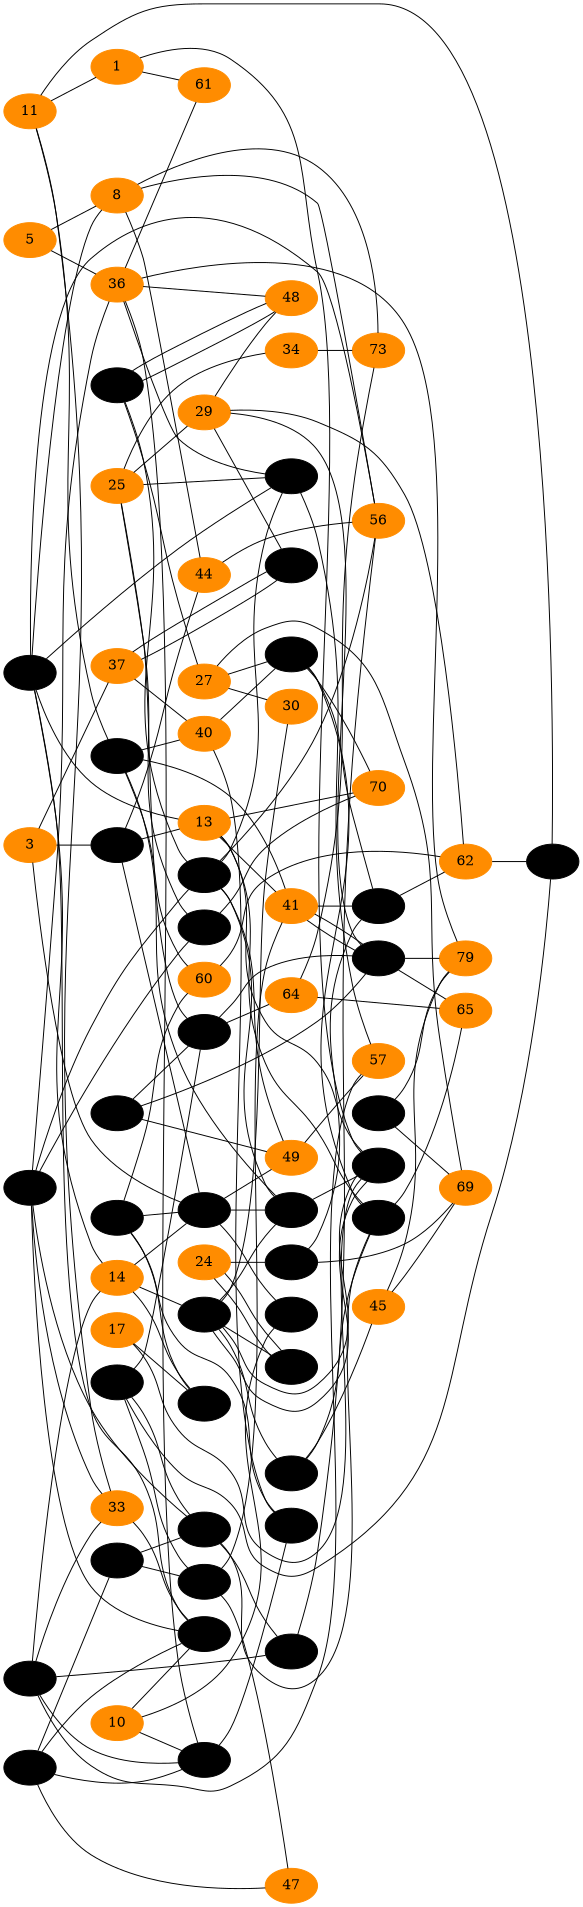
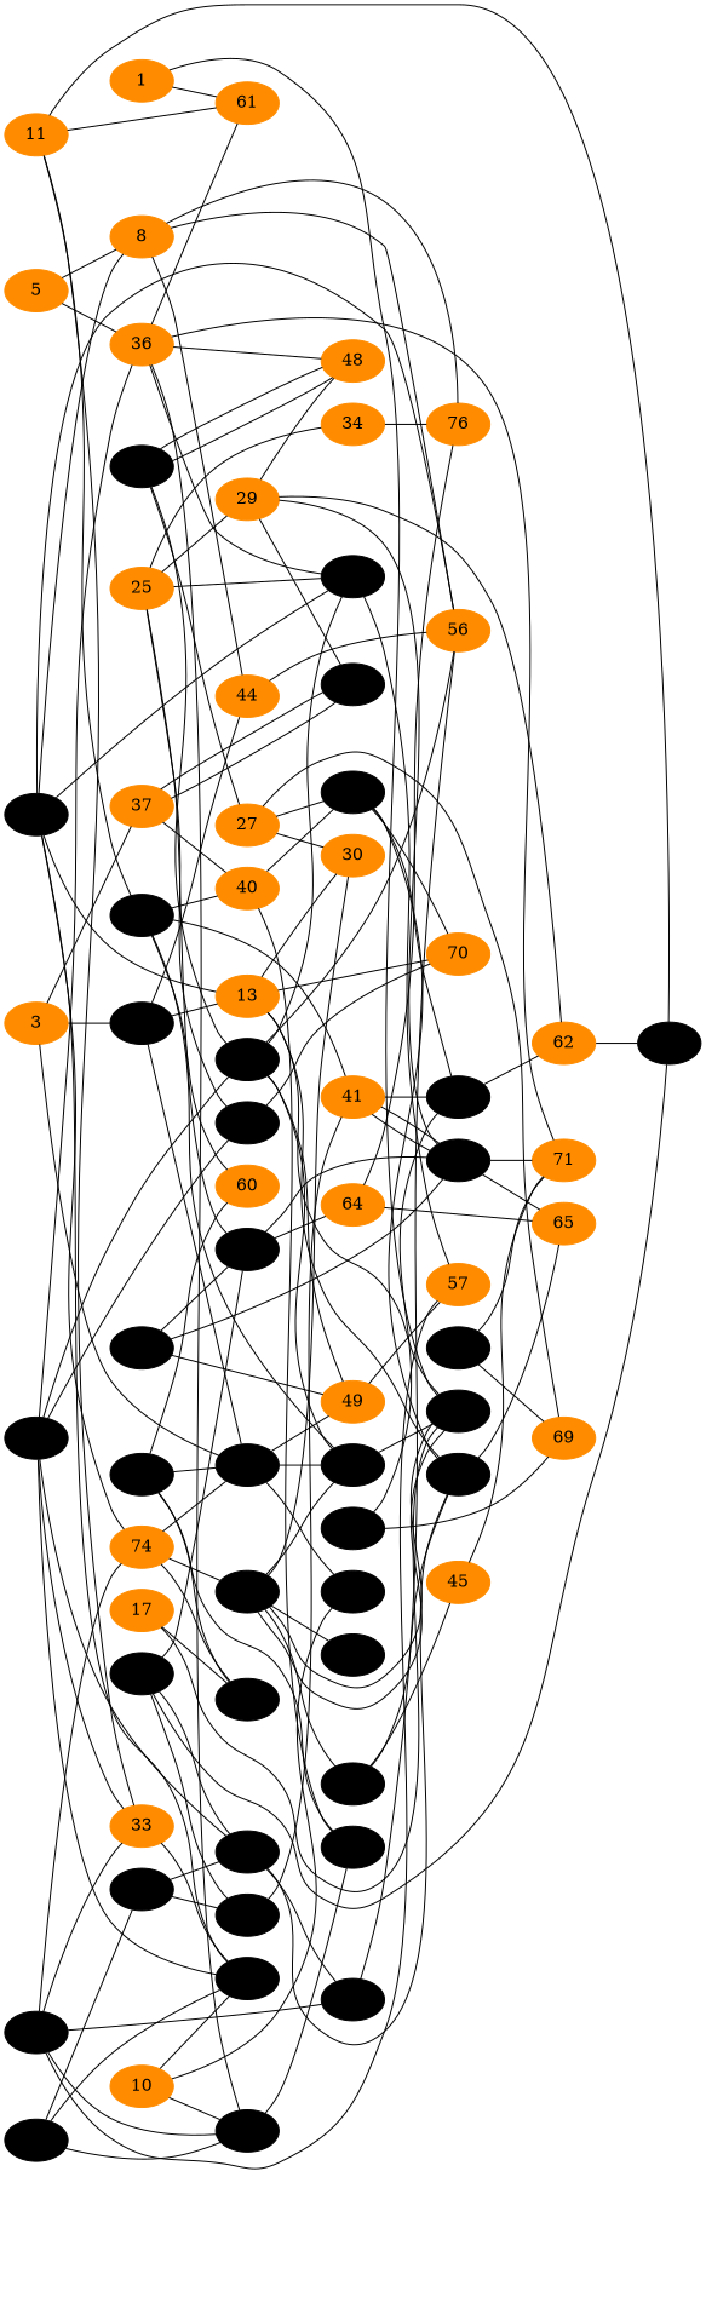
  graph {
    rankdir=LR
    node [color=black style=filled]
    1 [color=darkorange]
    61 [color=darkorange]
    63
    2
    18
    27 [color=darkorange]
    48 [color=darkorange]
    42
    56 [color=darkorange]
    35
    49 [color=darkorange]
    30 [color=darkorange]
    43
    69 [color=darkorange]
    3 [color=darkorange]
    7
    31
    37 [color=darkorange]
    13 [color=darkorange]
    44 [color=darkorange]
    51
    40 [color=darkorange]
    38
    8 [color=darkorange]
    4
-   14 [color=darkorange]
+   14 [color=darkorange label=74]
    68
-   73 [color=darkorange]
+   73 [color=darkorange label=76]
    41 [color=darkorange]
    54
    70 [color=darkorange]
    15
    58
    57 [color=darkorange]
    5 [color=darkorange]
    36 [color=darkorange]
    39
-   71 [color=darkorange label=79]
+   71 [color=darkorange]
    6
    22
    33 [color=darkorange]
    52
    53
    9
    20
-   47 [color=darkorange]
    21
    67
    10 [color=darkorange]
    11 [color=darkorange]
    26
    72
    60 [color=darkorange]
    12
    59
    50
    65 [color=darkorange]
    32
    66
    45 [color=darkorange]
    16
    46
    64 [color=darkorange]
    17 [color=darkorange]
    19
    62 [color=darkorange]
    23
-   24 [color=darkorange]
    28
    25 [color=darkorange]
    29 [color=darkorange]
    34 [color=darkorange]
    55
    1 -- 61
    1 -- 63
    2 -- 18
    2 -- 27
    2 -- 48
    2 -- 48
    18 -- 42
    18 -- 56
    18 -- 35
    18 -- 49
    27 -- 30
    27 -- 43
    27 -- 69
    42 -- 57
    35 -- 63
    49 -- 57
    43 -- 54
    43 -- 70
    43 -- 50
    3 -- 7
    3 -- 31
    3 -- 37
    7 -- 31
    7 -- 13
    7 -- 44
    31 -- 35
    31 -- 49
    31 -- 51
    37 -- 40
    37 -- 38
    37 -- 38
    13 -- 63
-   13 -- 41
+   13 -- 30
    13 -- 54
    13 -- 70
    44 -- 56
    40 -- 43
    40 -- 67
    8 -- 56
    8 -- 44
    8 -- 73
    4 -- 42
    4 -- 56
    4 -- 13
    4 -- 8
    4 -- 14
    4 -- 68
    14 -- 31
    14 -- 15
    14 -- 58
    41 -- 59
    41 -- 59
    41 -- 50
    54 -- 65
    15 -- 63
    15 -- 63
    15 -- 35
    15 -- 30
    15 -- 32
    15 -- 66
    5 -- 8
    5 -- 36
    36 -- 61
    36 -- 48
    36 -- 42
    36 -- 39
    36 -- 71
    39 -- 67
    6 -- 18
    6 -- 68
    6 -- 36
    6 -- 22
    6 -- 33
    6 -- 52
    22 -- 54
    22 -- 53
    33 -- 68
    52 -- 70
    53 -- 56
    9 -- 68
    9 -- 39
    9 -- 20
-   9 -- 47
    20 -- 22
    20 -- 21
    21 -- 41
-   21 -- 47
    10 -- 51
    10 -- 68
    10 -- 39
-   11 -- 1
+   11 -- 61
    11 -- 33
    11 -- 26
    11 -- 72
    26 -- 35
    26 -- 40
    26 -- 41
    26 -- 60
-   60 -- 62
    12 -- 14
    12 -- 57
    12 -- 39
    12 -- 33
    12 -- 53
    59 -- 71
    59 -- 65
    50 -- 62
    32 -- 54
    32 -- 45
-   45 -- 69
    45 -- 71
    16 -- 22
    16 -- 21
    16 -- 72
    16 -- 46
    46 -- 59
    46 -- 64
    64 -- 73
    64 -- 65
    17 -- 63
    17 -- 58
    19 -- 31
    19 -- 58
    19 -- 67
    19 -- 60
    62 -- 72
    23 -- 49
    23 -- 59
    23 -- 46
-   24 -- 66
-   24 -- 66
-   24 -- 28
    28 -- 69
    28 -- 50
    25 -- 42
    25 -- 52
    25 -- 46
    25 -- 29
    25 -- 34
    29 -- 48
    29 -- 38
    29 -- 59
    29 -- 62
    34 -- 73
    55 -- 69
    55 -- 71
  }
